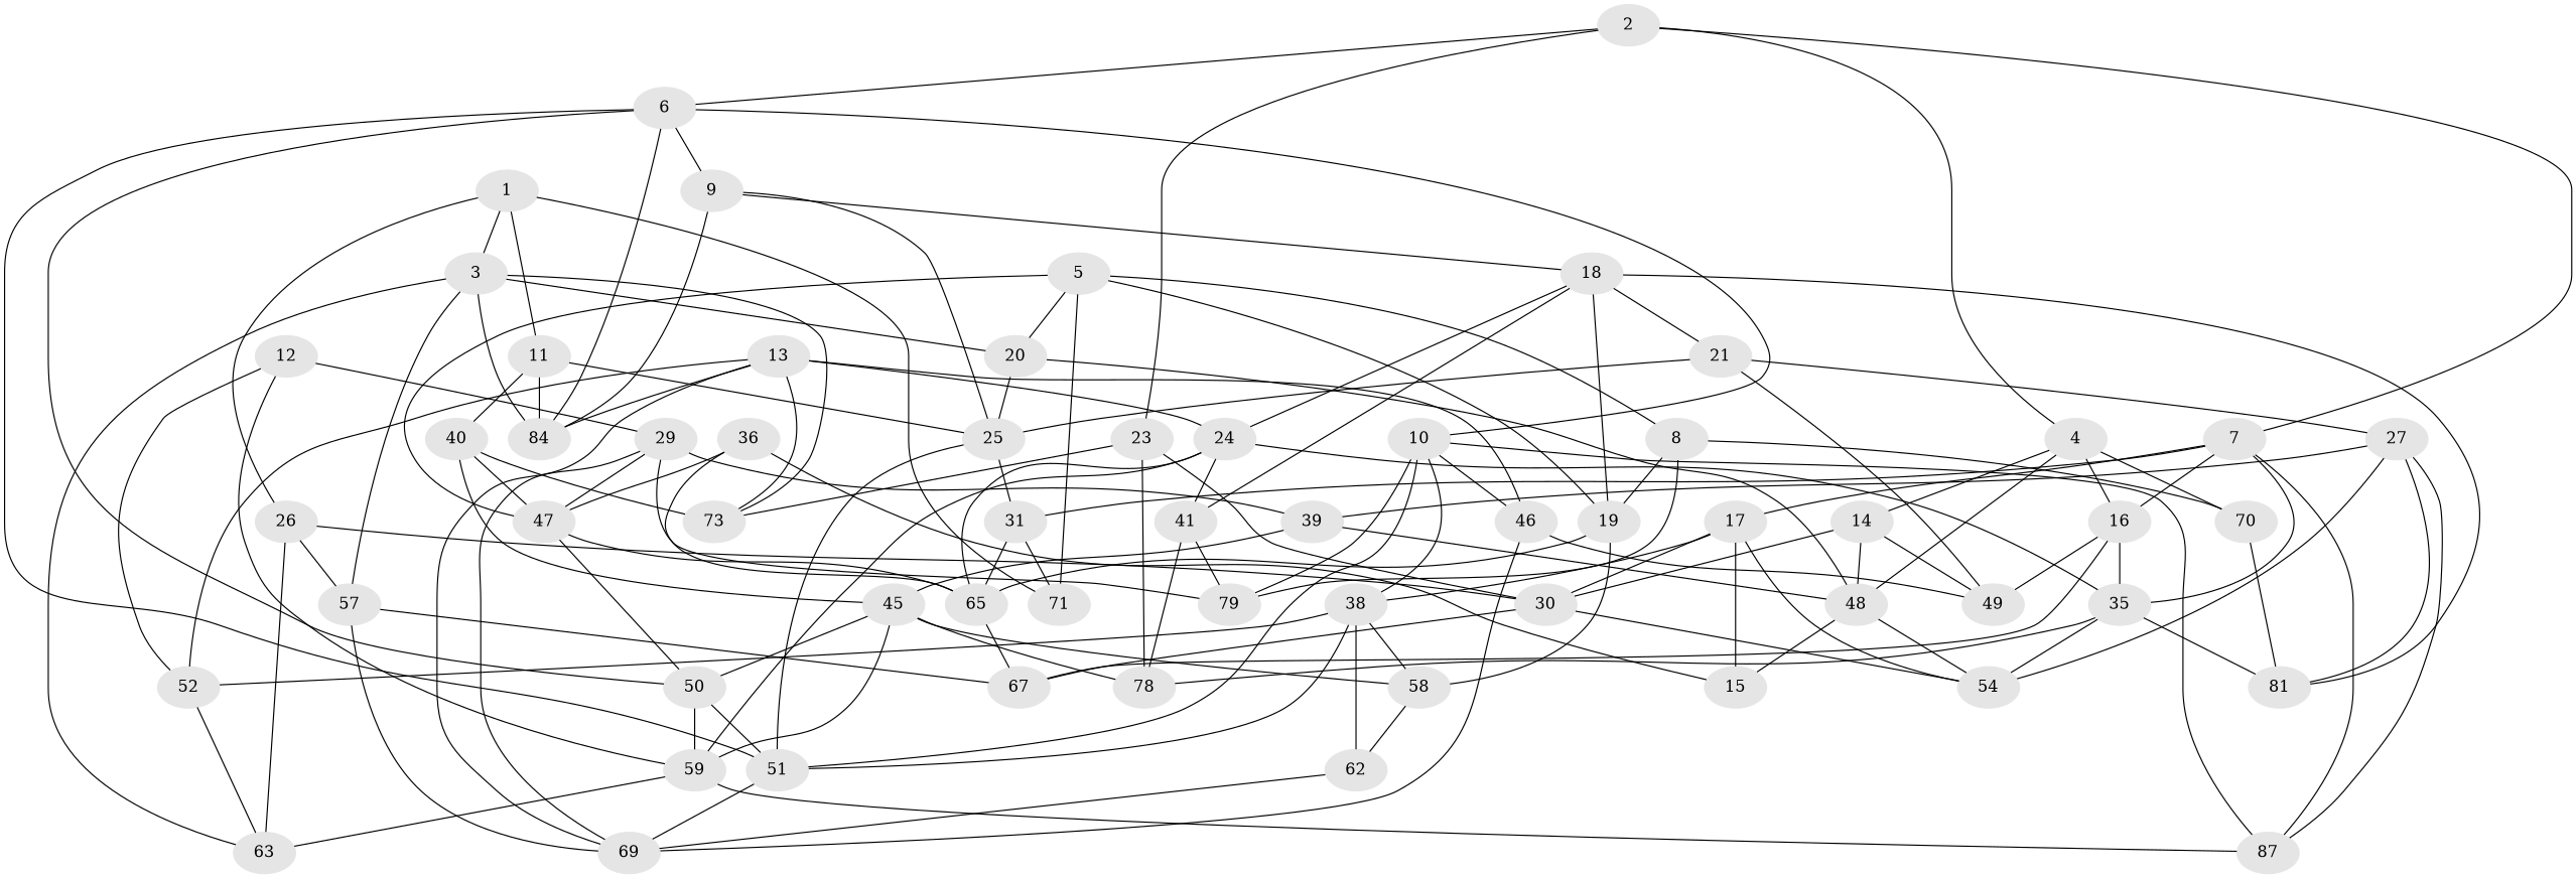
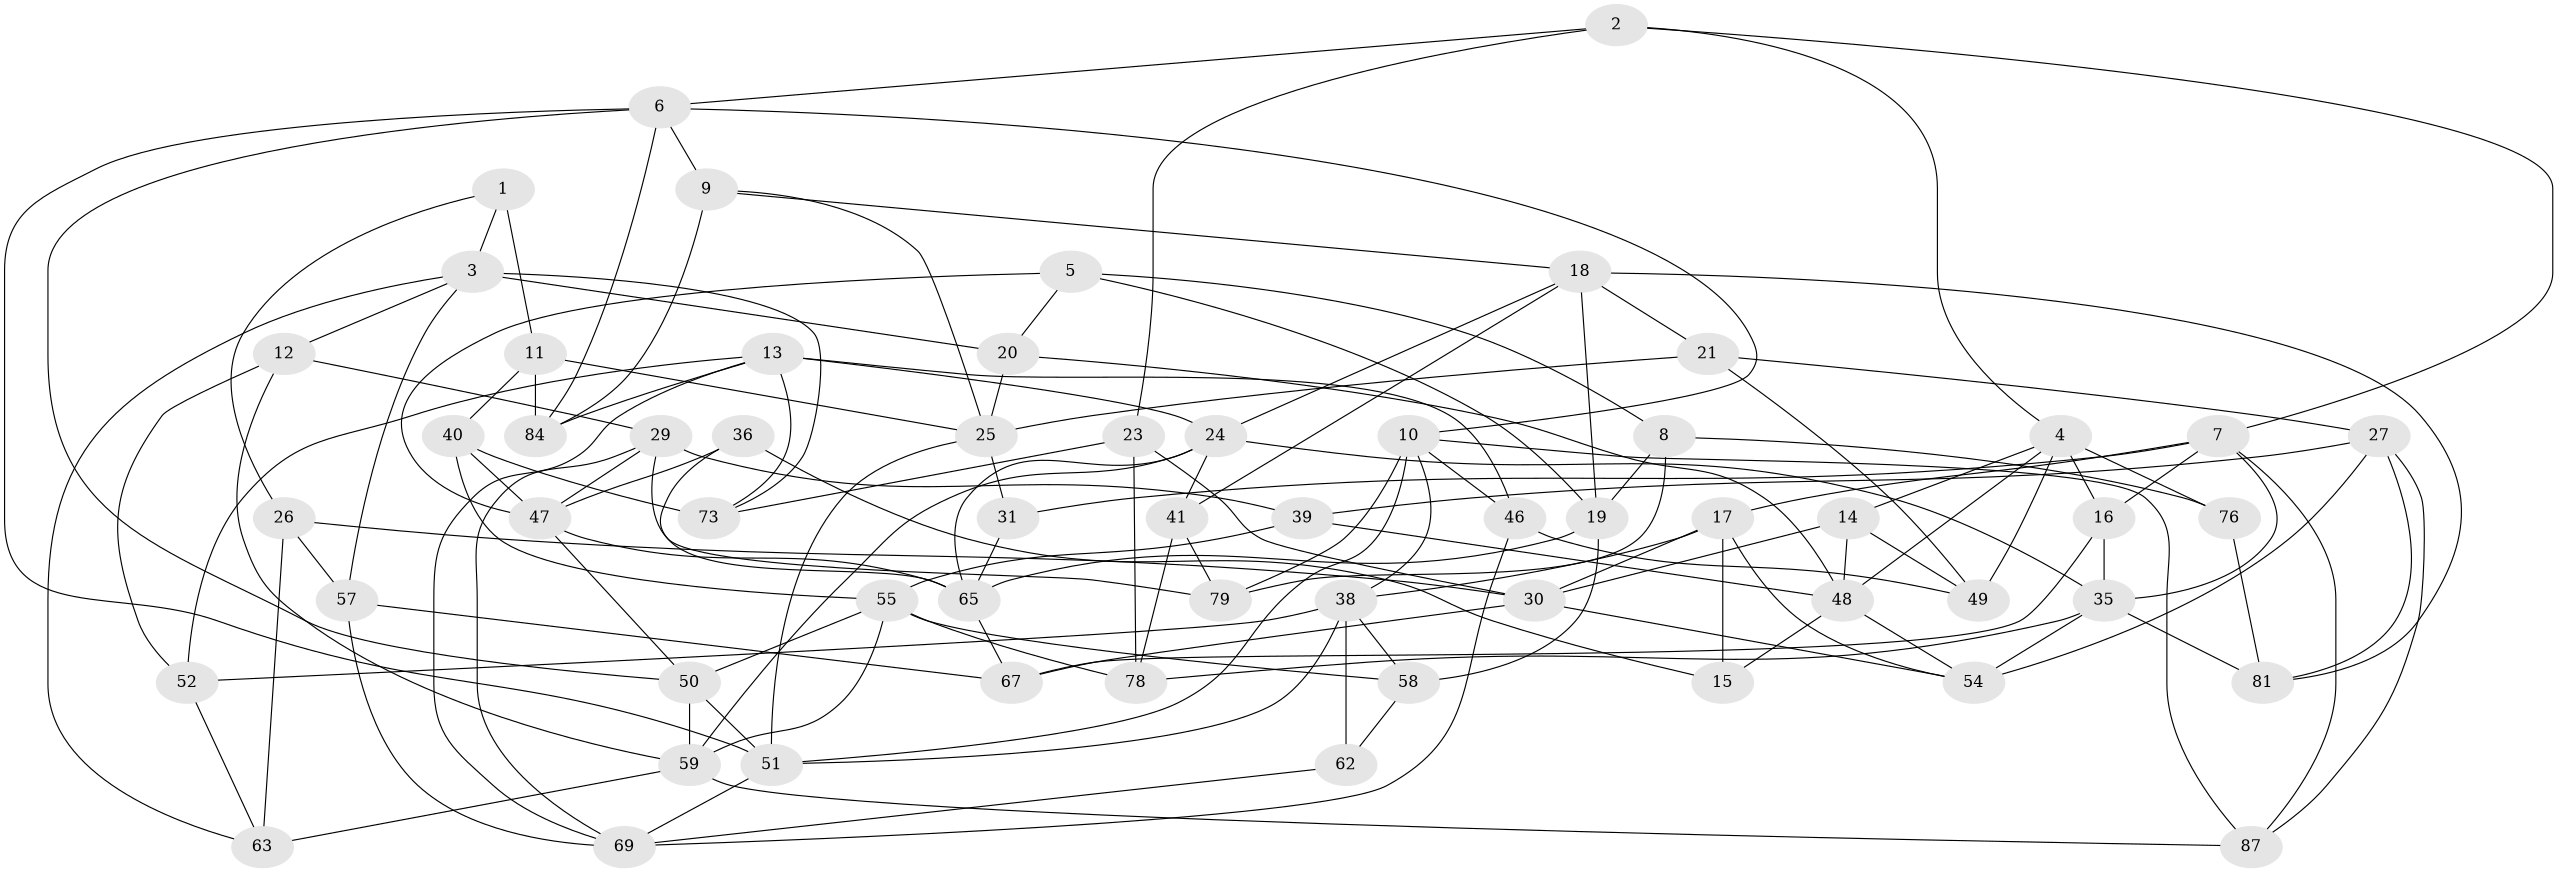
  graph {
    node [color=gray90 style=filled]
    3 [super="+22"]
    12
    20
    57
    63
    73
    1
    11
    26
-   71
    84
    25 [super="+44"]
    40
    30 [super="+53"]
    4 [super="+32"]
    14
    16
    48 [super="+83"]
    49
-   70
+   70 [label=76]
    2
    6 [super="+43"]
    7 [super="+15"]
    23
    9
    10 [super="+66"]
    50 [super="+61"]
    51 [super="+88"]
    17 [super="+34"]
    31
    35 [super="+42"]
    87
    78
    29 [super="+68"]
    52
    59 [super="+74"]
    69 [super="+86"]
    67
    54 [super="+75"]
    n40 [label=15]
    81
    5 [super="+33"]
    8
    19 [super="+77"]
    47 [super="+72"]
    79
    58
    65 [super="+82"]
    18 [super="+55"]
    38 [super="+76"]
    46 [super="+64"]
    24 [super="+37"]
    21
    41
    62
-   45 [super="+56"]
+   45 [super="+56" label=55]
    39
    13 [super="+60"]
    27 [super="+80"]
    36
-   3 -- 84
+   3 -- 12
    3 -- 20
    3 -- 57
    3 -- 63
    3 -- 73
    12 -- 29
    12 -- 52
    12 -- 59
    20 -- 25
    20 -- 48
    57 -- 69
    57 -- 67
    1 -- 3
    1 -- 11
    1 -- 26
-   1 -- 71
    11 -- 84
    11 -- 25
    11 -- 40
    26 -- 57
    26 -- 63
    26 -- 30
    25 -- 51
    25 -- 31
    40 -- 73
    40 -- 47
    40 -- 45
    30 -- 67
    30 -- 54
    4 -- 14
    4 -- 16
    4 -- 48
-   16 -- 49
+   4 -- 49
    4 -- 70
    14 -- 30
    14 -- 48
    14 -- 49
    16 -- 35
    16 -- 67
    48 -- 54
    48 -- n40
    70 -- 81
    2 -- 4
    2 -- 6
    2 -- 7
    2 -- 23
    6 -- 84
    6 -- 9
    6 -- 10
    6 -- 50
    6 -- 51
    7 -- 16
    7 -- 17
    7 -- 31
    7 -- 35
    7 -- 87
    23 -- 73
    23 -- 30
    23 -- 78
    9 -- 84
    9 -- 25
    9 -- 18
    10 -- 51
    10 -- 87
    10 -- 79
    10 -- 38
    10 -- 46
    50 -- 51
    50 -- 59
    51 -- 69
    17 -- 30
    17 -- 54
    17 -- n40 [weight=2]
    17 -- 38
-   31 -- 71
    31 -- 65
    35 -- 78
    35 -- 54
    35 -- 81
    29 -- 69
    29 -- 47
    29 -- 79
    29 -- 39
    52 -- 63
    59 -- 63
    59 -- 87
    5 -- 20
-   5 -- 71 [weight=2]
    5 -- 8
    5 -- 19
    5 -- 47
    8 -- 70
    8 -- 19
    8 -- 79
    19 -- 58
    19 -- 65
    47 -- 50
    47 -- 65
    58 -- 62
    65 -- 67
    18 -- 81
    18 -- 19
    18 -- 24
    18 -- 21
    18 -- 41
    38 -- 51
    38 -- 52
    38 -- 58
    38 -- 62
    46 -- 49
    46 -- 69
    24 -- 35
    24 -- 59
    24 -- 65
    24 -- 41
    21 -- 25
    21 -- 49
    21 -- 27
    41 -- 78
    41 -- 79
    62 -- 69
    45 -- 50
    45 -- 78
    45 -- 59
    45 -- 58
    39 -- 48
    39 -- 45
    13 -- 73
    13 -- 84
    13 -- 52
    13 -- 69
    13 -- 46
    13 -- 24
    27 -- 87
    27 -- 54 [weight=2]
    27 -- 81
    27 -- 39
    36 -- n40
    36 -- 47
    36 -- 65
  }
